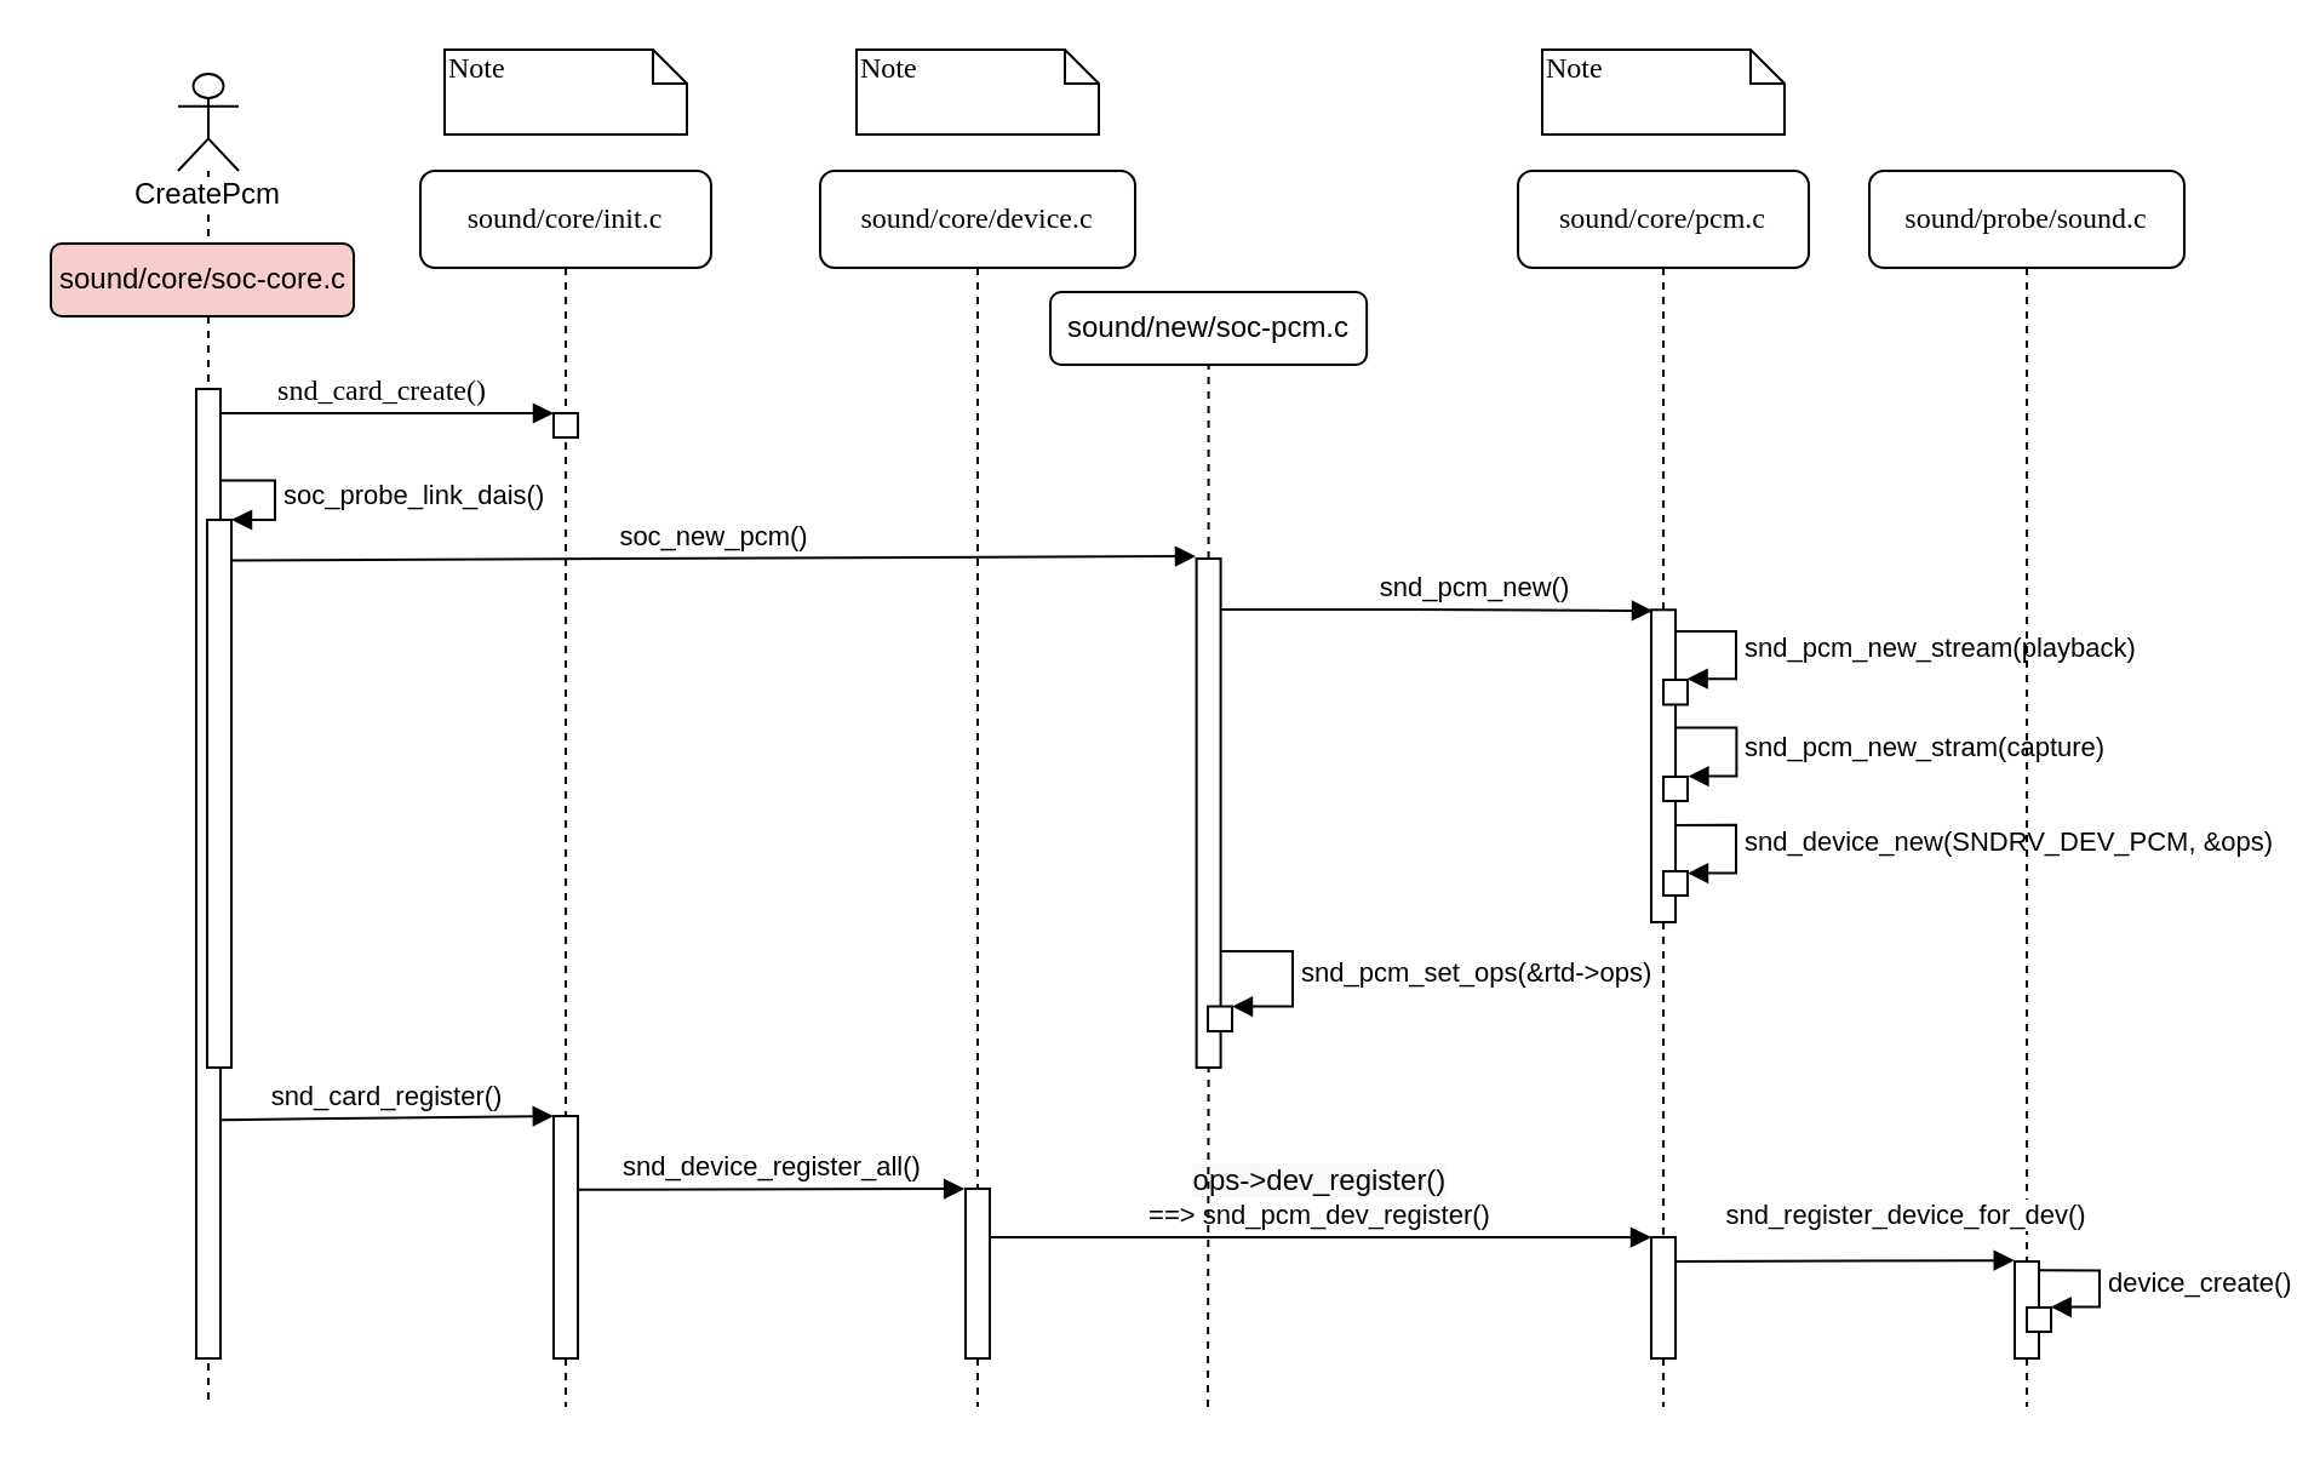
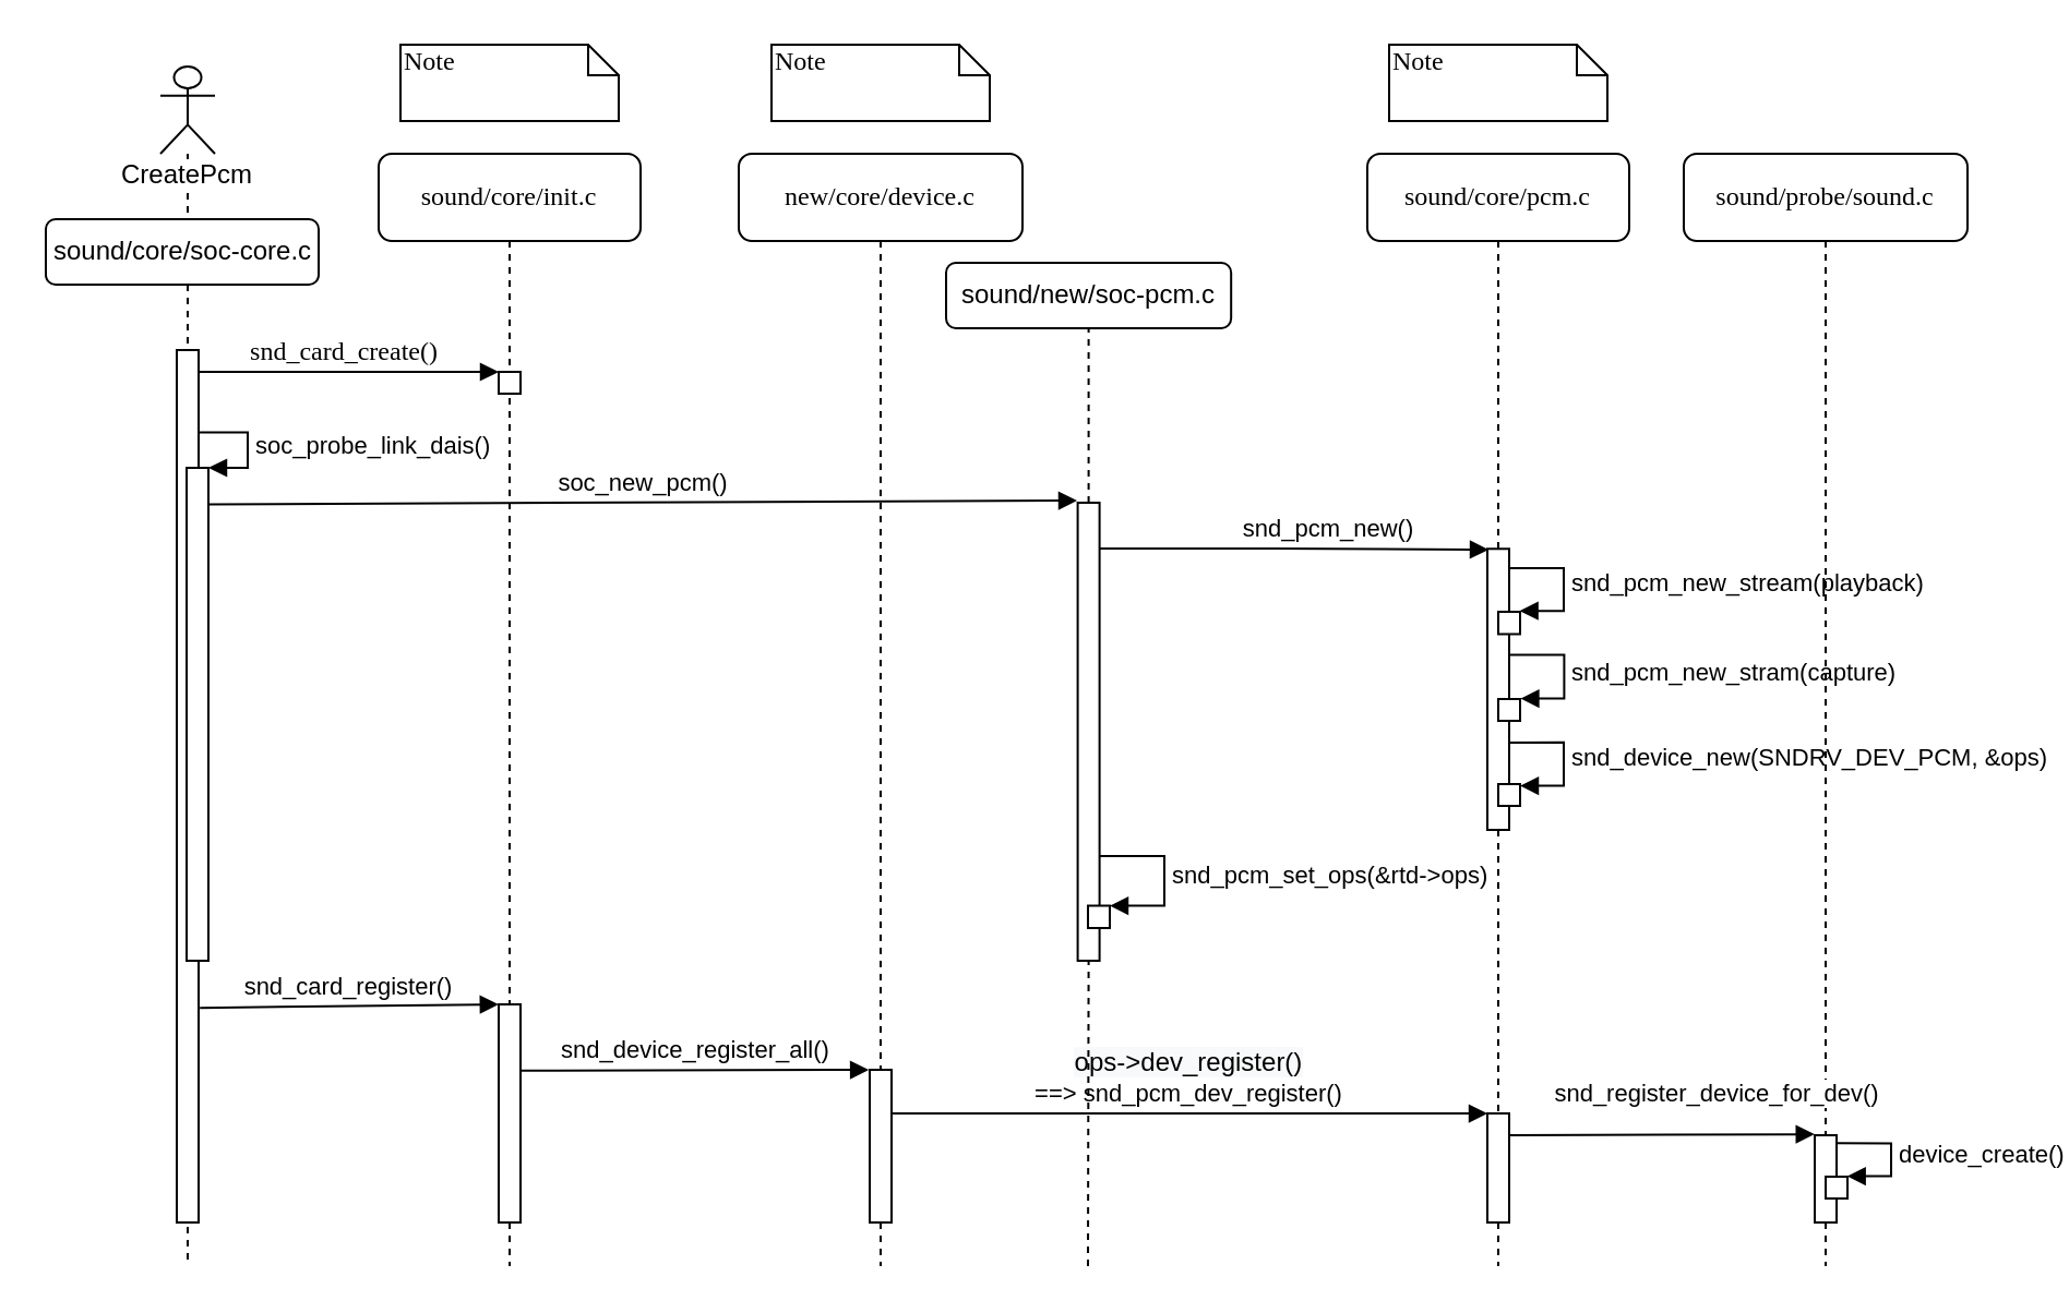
  <mxCell id="0" />
  <mxCell id="1" parent="0" />
  <mxCell id="2" value="sound/core/init.c&lt;br&gt;" style="shape=umlLifeline;perimeter=lifelinePerimeter;whiteSpace=wrap;html=1;container=1;collapsible=0;recursiveResize=0;outlineConnect=0;rounded=1;shadow=0;comic=0;labelBackgroundColor=none;strokeWidth=1;fontFamily=Verdana;fontSize=12;align=center;" parent="1" vertex="1"><mxGeometry x="173" y="70" width="120" height="510" as="geometry" /></mxCell>
  <mxCell id="3" value="" style="html=1;points=[];perimeter=orthogonalPerimeter;rounded=0;shadow=0;comic=0;labelBackgroundColor=none;strokeWidth=1;fontFamily=Verdana;fontSize=12;align=center;" parent="2" vertex="1"><mxGeometry x="55" y="100" width="10" height="10" as="geometry" /></mxCell>
  <mxCell id="4" value="" style="html=1;points=[];perimeter=orthogonalPerimeter;" parent="2" vertex="1"><mxGeometry x="55" y="390" width="10" height="100" as="geometry" /></mxCell>
- <mxCell id="5" value="sound/core/device.c&lt;br&gt;" style="shape=umlLifeline;perimeter=lifelinePerimeter;whiteSpace=wrap;html=1;container=1;collapsible=0;recursiveResize=0;outlineConnect=0;rounded=1;shadow=0;comic=0;labelBackgroundColor=none;strokeWidth=1;fontFamily=Verdana;fontSize=12;align=center;" parent="1" vertex="1"><mxGeometry x="338" y="70" width="130" height="510" as="geometry" /></mxCell>
+ <mxCell id="5" value="new/core/device.c&lt;br&gt;" style="shape=umlLifeline;perimeter=lifelinePerimeter;whiteSpace=wrap;html=1;container=1;collapsible=0;recursiveResize=0;outlineConnect=0;rounded=1;shadow=0;comic=0;labelBackgroundColor=none;strokeWidth=1;fontFamily=Verdana;fontSize=12;align=center;" parent="1" vertex="1"><mxGeometry x="338" y="70" width="130" height="510" as="geometry" /></mxCell>
  <mxCell id="6" value="" style="html=1;points=[];perimeter=orthogonalPerimeter;" parent="5" vertex="1"><mxGeometry x="60" y="420" width="10" height="70" as="geometry" /></mxCell>
  <mxCell id="7" value="sound/core/pcm.c" style="shape=umlLifeline;perimeter=lifelinePerimeter;whiteSpace=wrap;html=1;container=1;collapsible=0;recursiveResize=0;outlineConnect=0;rounded=1;shadow=0;comic=0;labelBackgroundColor=none;strokeWidth=1;fontFamily=Verdana;fontSize=12;align=center;" parent="1" vertex="1"><mxGeometry x="626" y="70" width="120" height="510" as="geometry" /></mxCell>
  <mxCell id="8" value="" style="html=1;points=[];perimeter=orthogonalPerimeter;" parent="7" vertex="1"><mxGeometry x="55" y="181.14" width="10" height="128.86" as="geometry" /></mxCell>
  <mxCell id="9" value="" style="html=1;points=[];perimeter=orthogonalPerimeter;" parent="7" vertex="1"><mxGeometry x="60" y="210" width="10" height="10.24" as="geometry" /></mxCell>
  <mxCell id="10" value="" style="html=1;points=[];perimeter=orthogonalPerimeter;" parent="7" vertex="1"><mxGeometry x="60" y="250" width="10" height="10" as="geometry" /></mxCell>
  <mxCell id="11" value="snd_pcm_new_stram(capture)" style="edgeStyle=orthogonalEdgeStyle;html=1;align=left;spacingLeft=2;endArrow=block;rounded=0;entryX=1;entryY=0;" parent="7" edge="1"><mxGeometry relative="1" as="geometry"><mxPoint x="65" y="229.8" as="sourcePoint" /><Array as="points"><mxPoint x="90.2" y="229.8" /><mxPoint x="90.2" y="249.8" /></Array><mxPoint x="70.2" y="249.8" as="targetPoint" /></mxGeometry></mxCell>
  <mxCell id="12" value="snd_device_new(SNDRV_DEV_PCM, &amp;amp;ops)" style="edgeStyle=orthogonalEdgeStyle;html=1;align=left;spacingLeft=2;endArrow=block;rounded=0;entryX=1;entryY=0;" parent="7" edge="1"><mxGeometry relative="1" as="geometry"><mxPoint x="65" y="269.94" as="sourcePoint" /><Array as="points"><mxPoint x="90" y="269.8" /><mxPoint x="90" y="289.8" /></Array><mxPoint x="70" y="289.8" as="targetPoint" /></mxGeometry></mxCell>
  <mxCell id="13" value="" style="html=1;points=[];perimeter=orthogonalPerimeter;" parent="7" vertex="1"><mxGeometry x="55" y="440" width="10" height="50" as="geometry" /></mxCell>
  <mxCell id="14" value="snd_card_create()" style="html=1;verticalAlign=bottom;endArrow=block;entryX=0;entryY=0;labelBackgroundColor=none;fontFamily=Verdana;fontSize=12;edgeStyle=elbowEdgeStyle;elbow=vertical;exitX=0.5;exitY=0.025;exitDx=0;exitDy=0;exitPerimeter=0;" parent="1" source="22" target="3" edge="1"><mxGeometry relative="1" as="geometry"><mxPoint x="-7" y="170" as="sourcePoint" /><Array as="points" /></mxGeometry></mxCell>
  <mxCell id="15" value="Note" style="shape=note;whiteSpace=wrap;html=1;size=14;verticalAlign=top;align=left;spacingTop=-6;rounded=0;shadow=0;comic=0;labelBackgroundColor=none;strokeWidth=1;fontFamily=Verdana;fontSize=12" parent="1" vertex="1"><mxGeometry x="183" y="20" width="100" height="35" as="geometry" /></mxCell>
  <mxCell id="16" value="Note" style="shape=note;whiteSpace=wrap;html=1;size=14;verticalAlign=top;align=left;spacingTop=-6;rounded=0;shadow=0;comic=0;labelBackgroundColor=none;strokeWidth=1;fontFamily=Verdana;fontSize=12" parent="1" vertex="1"><mxGeometry x="353" y="20" width="100" height="35" as="geometry" /></mxCell>
  <mxCell id="17" value="Note" style="shape=note;whiteSpace=wrap;html=1;size=14;verticalAlign=top;align=left;spacingTop=-6;rounded=0;shadow=0;comic=0;labelBackgroundColor=none;strokeWidth=1;fontFamily=Verdana;fontSize=12" parent="1" vertex="1"><mxGeometry x="636" y="20" width="100" height="35" as="geometry" /></mxCell>
  <mxCell id="18" value="snd_pcm_new()" style="html=1;verticalAlign=bottom;endArrow=block;entryX=0.051;entryY=0.003;entryDx=0;entryDy=0;entryPerimeter=0;" parent="1" edge="1" target="8"><mxGeometry x="0.174" width="80" relative="1" as="geometry"><mxPoint x="503" y="251" as="sourcePoint" /><mxPoint x="703" y="252" as="targetPoint" /><Array as="points"><mxPoint x="572.5" y="251" /></Array><mxPoint as="offset" /></mxGeometry></mxCell>
  <mxCell id="19" value="snd_card_register()" style="html=1;verticalAlign=bottom;endArrow=block;exitX=1.058;exitY=0.754;exitDx=0;exitDy=0;exitPerimeter=0;entryX=-0.009;entryY=0;entryDx=0;entryDy=0;entryPerimeter=0;" parent="1" source="22" target="4" edge="1"><mxGeometry width="80" relative="1" as="geometry"><mxPoint x="27.72" y="490.04" as="sourcePoint" /><mxPoint x="223" y="490" as="targetPoint" /></mxGeometry></mxCell>
  <mxCell id="20" value="snd_device_register_all()" style="html=1;verticalAlign=bottom;endArrow=block;entryX=-0.044;entryY=0;entryDx=0;entryDy=0;entryPerimeter=0;exitX=1.026;exitY=0.304;exitDx=0;exitDy=0;exitPerimeter=0;" parent="1" source="4" target="6" edge="1"><mxGeometry width="80" relative="1" as="geometry"><mxPoint x="243" y="490" as="sourcePoint" /><mxPoint x="313" y="510" as="targetPoint" /></mxGeometry></mxCell>
  <mxCell id="21" value="CreatePcm" style="shape=umlLifeline;participant=umlActor;perimeter=lifelinePerimeter;whiteSpace=wrap;html=1;container=1;collapsible=0;recursiveResize=0;verticalAlign=top;spacingTop=36;labelBackgroundColor=#ffffff;outlineConnect=0;align=center;" parent="1" vertex="1"><mxGeometry x="73" y="30" width="25" height="550" as="geometry" /></mxCell>
  <mxCell id="22" value="" style="html=1;points=[];perimeter=orthogonalPerimeter;" parent="21" vertex="1"><mxGeometry x="7.5" y="130" width="10" height="400" as="geometry" /></mxCell>
  <mxCell id="23" value="" style="html=1;points=[];perimeter=orthogonalPerimeter;" parent="21" vertex="1"><mxGeometry x="12" y="184" width="10" height="226" as="geometry" /></mxCell>
  <mxCell id="24" value="&lt;span style=&quot;text-align: center&quot;&gt;soc_probe_link_dais()&lt;/span&gt;" style="edgeStyle=orthogonalEdgeStyle;html=1;align=left;spacingLeft=2;endArrow=block;rounded=0;entryX=1;entryY=0;exitX=1.024;exitY=0.209;exitDx=0;exitDy=0;exitPerimeter=0;" parent="21" target="23" edge="1"><mxGeometry relative="1" as="geometry"><mxPoint x="17.857" y="167.714" as="sourcePoint" /><Array as="points"><mxPoint x="40" y="168" /><mxPoint x="40" y="184" /></Array></mxGeometry></mxCell>
  <mxCell id="25" value="&lt;span style=&quot;font-size: 12px ; text-align: left ; white-space: normal ; background-color: rgb(248 , 249 , 250)&quot;&gt;ops-&amp;gt;dev_register()&lt;br&gt;&lt;/span&gt;==&amp;gt; snd_pcm_dev_register()" style="html=1;verticalAlign=bottom;endArrow=block;entryX=0.001;entryY=0.001;entryDx=0;entryDy=0;entryPerimeter=0;exitX=1.003;exitY=0.286;exitDx=0;exitDy=0;exitPerimeter=0;" parent="1" source="6" target="13" edge="1"><mxGeometry width="80" relative="1" as="geometry"><mxPoint x="409" y="509" as="sourcePoint" /><mxPoint x="563" y="515" as="targetPoint" /></mxGeometry></mxCell>
- <mxCell id="26" value="sound/core/soc-core.c" style="rounded=1;whiteSpace=wrap;html=1;fillColor=#f8cecc;" parent="1" vertex="1"><mxGeometry x="20.5" y="100" width="125" height="30" as="geometry" /></mxCell>
+ <mxCell id="26" value="sound/core/soc-core.c" style="rounded=1;whiteSpace=wrap;html=1;" parent="1" vertex="1"><mxGeometry x="20.5" y="100" width="125" height="30" as="geometry" /></mxCell>
  <mxCell id="27" value="sound/new/soc-pcm.c" style="rounded=1;whiteSpace=wrap;html=1;" parent="1" vertex="1"><mxGeometry x="433" y="120" width="130.59" height="30" as="geometry" /></mxCell>
  <mxCell id="28" value="" style="endArrow=none;dashed=1;html=1;entryX=0.5;entryY=1;entryDx=0;entryDy=0;" parent="1" source="30" target="27" edge="1"><mxGeometry width="50" height="50" relative="1" as="geometry"><mxPoint x="498" y="580" as="sourcePoint" /><mxPoint x="123" y="600" as="targetPoint" /></mxGeometry></mxCell>
  <mxCell id="29" value="soc_new_pcm()" style="html=1;verticalAlign=bottom;endArrow=block;exitX=1.04;exitY=0.074;exitDx=0;exitDy=0;exitPerimeter=0;" parent="1" source="23" edge="1"><mxGeometry width="80" relative="1" as="geometry"><mxPoint x="98" y="230" as="sourcePoint" /><mxPoint x="493" y="229" as="targetPoint" /></mxGeometry></mxCell>
  <mxCell id="30" value="" style="html=1;points=[];perimeter=orthogonalPerimeter;" parent="1" vertex="1"><mxGeometry x="493.3" y="230" width="10" height="210" as="geometry" /></mxCell>
  <mxCell id="31" value="" style="endArrow=none;dashed=1;html=1;entryX=0.5;entryY=1;entryDx=0;entryDy=0;" parent="1" target="30" edge="1"><mxGeometry width="50" height="50" relative="1" as="geometry"><mxPoint x="498" y="580" as="sourcePoint" /><mxPoint x="498.295" y="150" as="targetPoint" /></mxGeometry></mxCell>
  <mxCell id="32" value="" style="html=1;points=[];perimeter=orthogonalPerimeter;" parent="1" vertex="1"><mxGeometry x="498" y="414.76" width="10" height="10.24" as="geometry" /></mxCell>
  <mxCell id="33" value="&lt;span style=&quot;text-align: center&quot;&gt;snd_pcm_set_ops(&amp;amp;rtd-&amp;gt;ops)&lt;/span&gt;" style="edgeStyle=orthogonalEdgeStyle;html=1;align=left;spacingLeft=2;endArrow=block;rounded=0;entryX=1;entryY=0;exitX=1.027;exitY=0.691;exitDx=0;exitDy=0;exitPerimeter=0;" parent="1" target="32" edge="1"><mxGeometry relative="1" as="geometry"><mxPoint x="503" y="391.952" as="sourcePoint" /><Array as="points"><mxPoint x="533" y="392" /><mxPoint x="533" y="415" /></Array></mxGeometry></mxCell>
  <mxCell id="34" value="snd_pcm_new_stream(playback)" style="edgeStyle=orthogonalEdgeStyle;html=1;align=left;spacingLeft=2;endArrow=block;rounded=0;entryX=1;entryY=0;" parent="1" edge="1"><mxGeometry relative="1" as="geometry"><mxPoint x="691" y="260" as="sourcePoint" /><Array as="points"><mxPoint x="716" y="260" /><mxPoint x="716" y="280" /></Array><mxPoint x="695.8" y="279.6" as="targetPoint" /></mxGeometry></mxCell>
  <mxCell id="35" value="" style="html=1;points=[];perimeter=orthogonalPerimeter;" parent="1" vertex="1"><mxGeometry x="686" y="359" width="10" height="10" as="geometry" /></mxCell>
  <mxCell id="36" value="sound/probe/sound.c" style="shape=umlLifeline;perimeter=lifelinePerimeter;whiteSpace=wrap;html=1;container=1;collapsible=0;recursiveResize=0;outlineConnect=0;rounded=1;shadow=0;comic=0;labelBackgroundColor=none;strokeWidth=1;fontFamily=Verdana;fontSize=12;align=center;" vertex="1" parent="1"><mxGeometry x="771" y="70" width="130" height="510" as="geometry" /></mxCell>
  <mxCell id="37" value="" style="html=1;points=[];perimeter=orthogonalPerimeter;" vertex="1" parent="36"><mxGeometry x="60" y="450" width="10" height="40" as="geometry" /></mxCell>
  <mxCell id="38" value="" style="html=1;points=[];perimeter=orthogonalPerimeter;" vertex="1" parent="1"><mxGeometry x="836" y="539" width="10" height="10" as="geometry" /></mxCell>
  <mxCell id="39" value="device_create()" style="edgeStyle=orthogonalEdgeStyle;html=1;align=left;spacingLeft=2;endArrow=block;rounded=0;entryX=0.983;entryY=-0.019;exitX=1.017;exitY=0.334;exitDx=0;exitDy=0;exitPerimeter=0;entryDx=0;entryDy=0;entryPerimeter=0;" edge="1" parent="1" target="38"><mxGeometry relative="1" as="geometry"><mxPoint x="841" y="523.667" as="sourcePoint" /><Array as="points"><mxPoint x="866" y="524" /><mxPoint x="866" y="539" /></Array><mxPoint x="847.667" y="528.667" as="targetPoint" /></mxGeometry></mxCell>
  <mxCell id="40" value="snd_register_device_for_dev()" style="html=1;verticalAlign=bottom;endArrow=block;entryX=-0.013;entryY=-0.011;entryDx=0;entryDy=0;entryPerimeter=0;" edge="1" parent="1" target="37"><mxGeometry x="0.359" y="10" width="80" relative="1" as="geometry"><mxPoint x="691" y="520" as="sourcePoint" /><mxPoint x="826" y="520" as="targetPoint" /><mxPoint as="offset" /></mxGeometry></mxCell>
